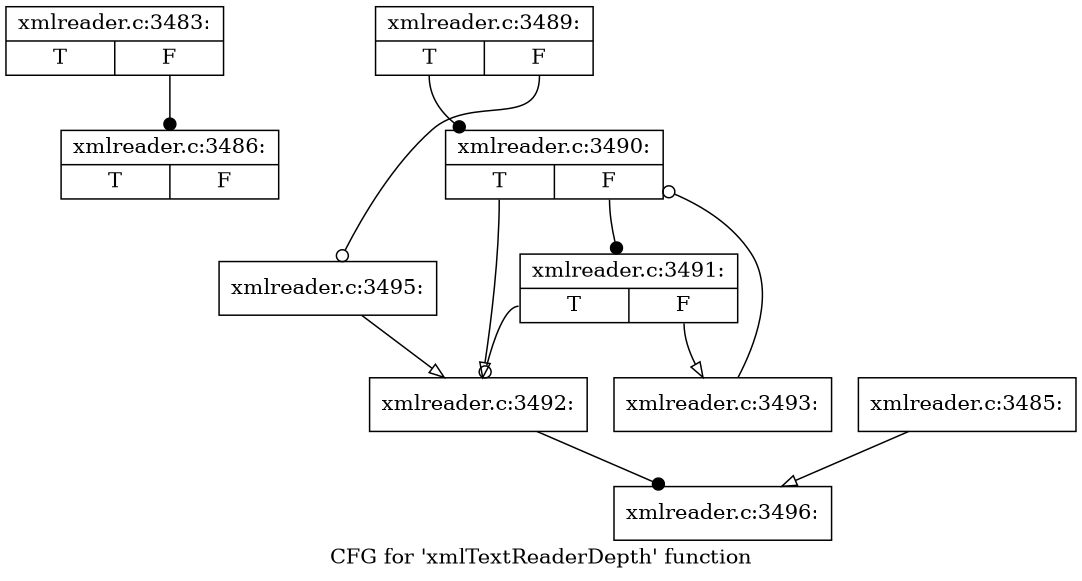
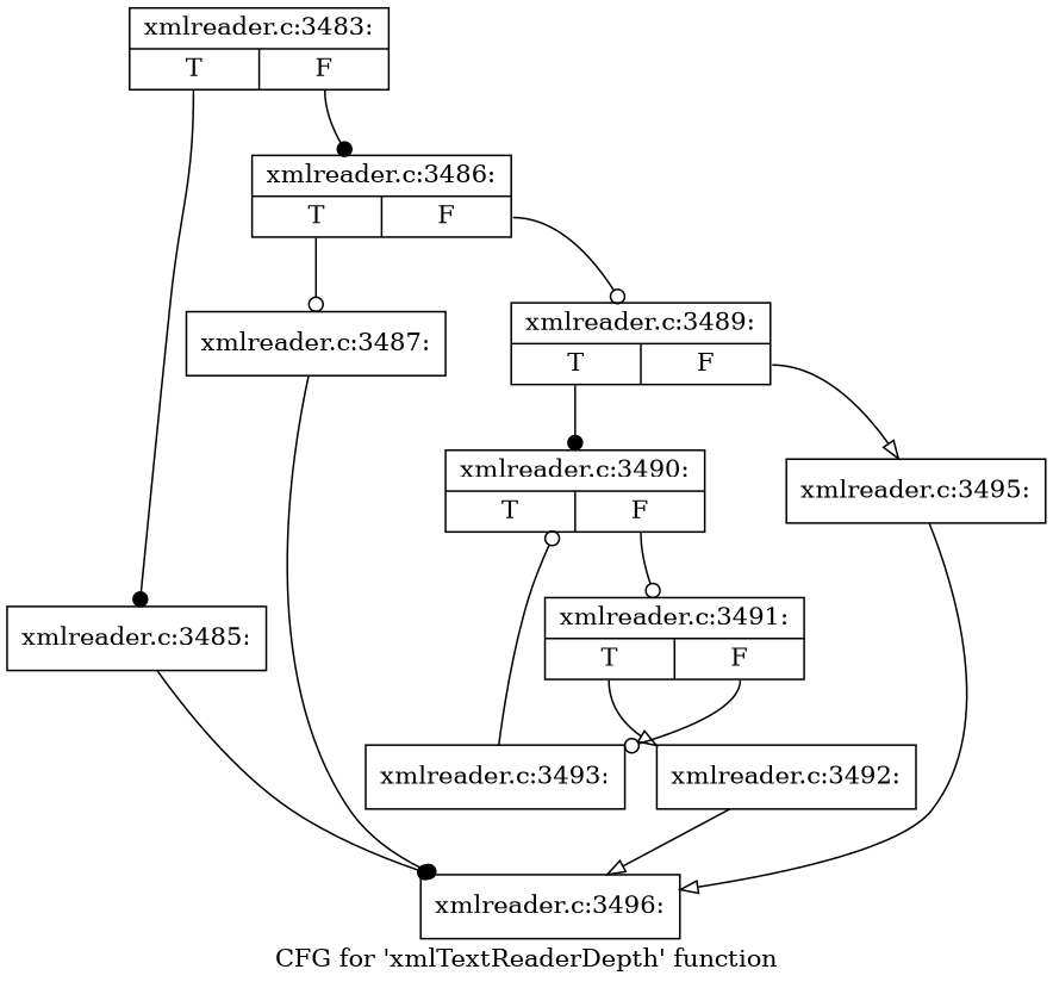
  digraph {
    label="CFG for 'xmlTextReaderDepth' function"
    node [shape=record]
    edge [arrowhead=dot]
    n1 [label="{xmlreader.c:3483:|{<s0>T|<s1>F}}"]
    n2 [label="{xmlreader.c:3485:}"]
    n3 [label="{xmlreader.c:3486:|{<s0>T|<s1>F}}"]
    n4 [label="{xmlreader.c:3496:}"]
+   n5 [label="{xmlreader.c:3487:}"]
    n6 [label="{xmlreader.c:3489:|{<s0>T|<s1>F}}"]
    n7 [label="{xmlreader.c:3490:|{<s0>T|<s1>F}}"]
    n8 [label="{xmlreader.c:3495:}"]
    n9 [label="{xmlreader.c:3492:}"]
    n10 [label="{xmlreader.c:3491:|{<s0>T|<s1>F}}"]
    n11 [label="{xmlreader.c:3493:}"]
+   n1 -> n2 [tailport=s0]
    n1 -> n3 [tailport=s1]
-   n2 -> n4 [arrowhead=onormal]
+   n2 -> n4
+   n3 -> n5 [arrowhead=odot tailport=s0]
+   n3 -> n6 [arrowhead=odot tailport=s1]
+   n5 -> n4
    n6 -> n7 [tailport=s0]
-   n6 -> n8 [arrowhead=odot tailport=s1]
-   n7 -> n9 [arrowhead=onormal tailport=s0]
-   n7 -> n10 [tailport=s1]
-   n8 -> n9 [arrowhead=onormal]
-   n9 -> n4
-   n10 -> n9 [arrowhead=odot tailport=s0]
-   n10 -> n11 [arrowhead=onormal tailport=s1]
+   n6 -> n8 [arrowhead=onormal tailport=s1]
+   n7 -> n10 [arrowhead=odot tailport=s1]
+   n8 -> n4 [arrowhead=onormal]
+   n9 -> n4 [arrowhead=onormal]
+   n10 -> n9 [arrowhead=onormal tailport=s0]
+   n10 -> n11 [arrowhead=odot tailport=s1]
    n11 -> n7 [arrowhead=odot]
  }
